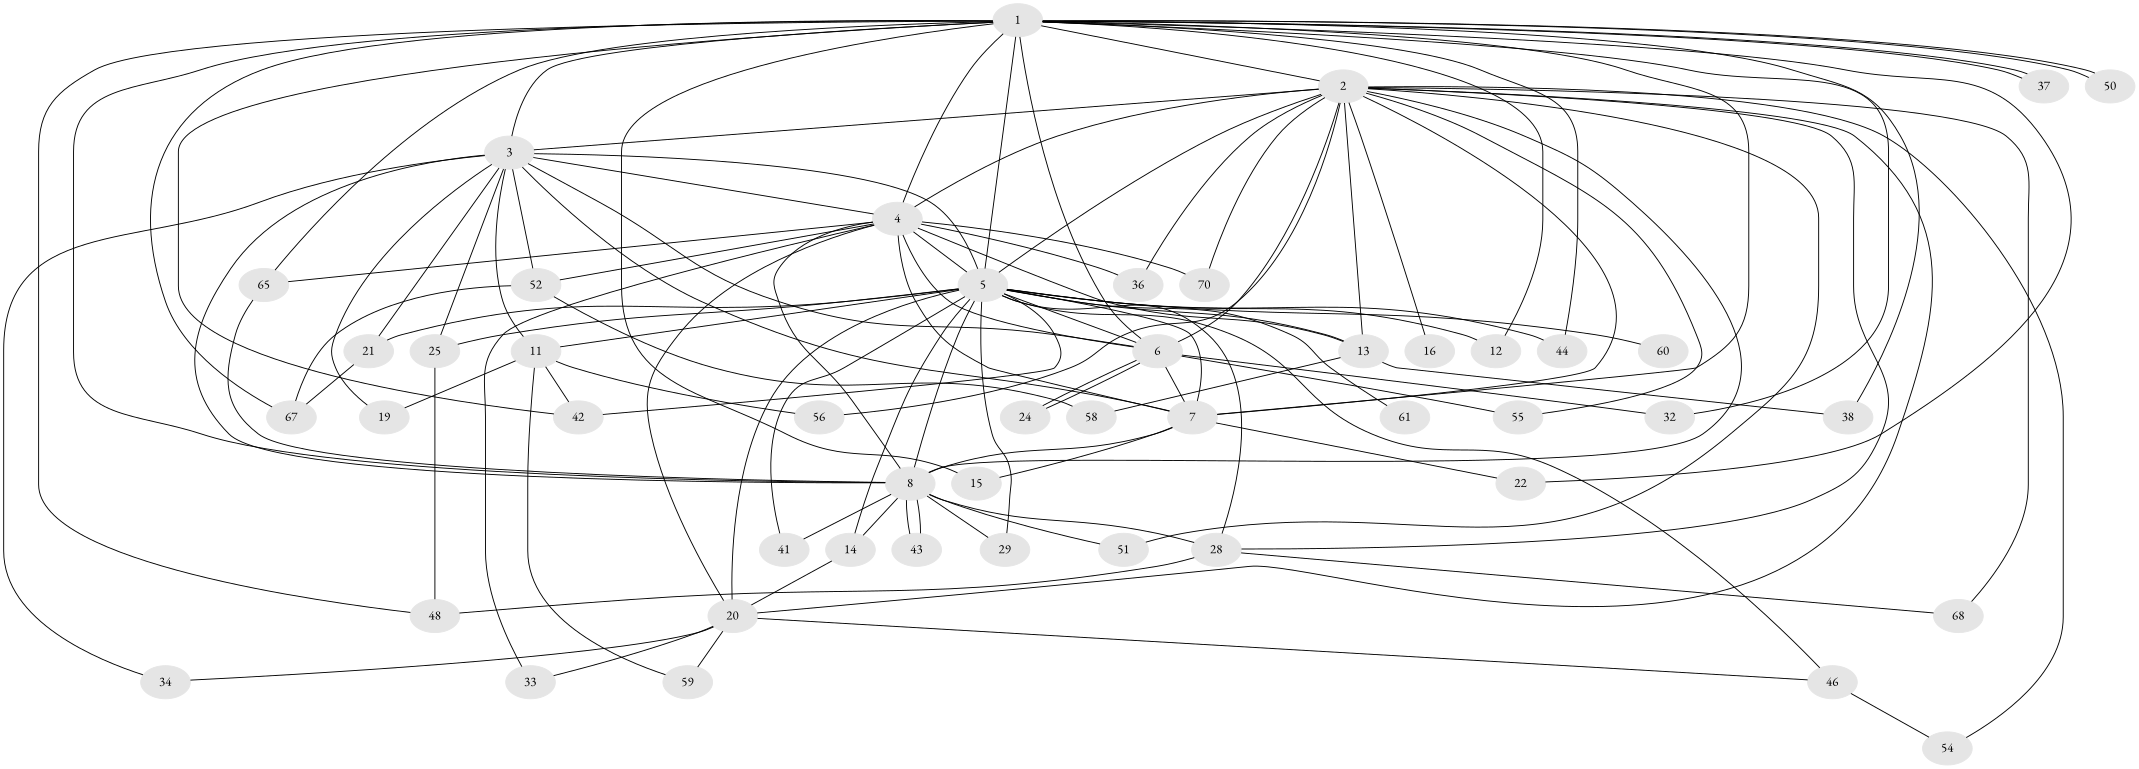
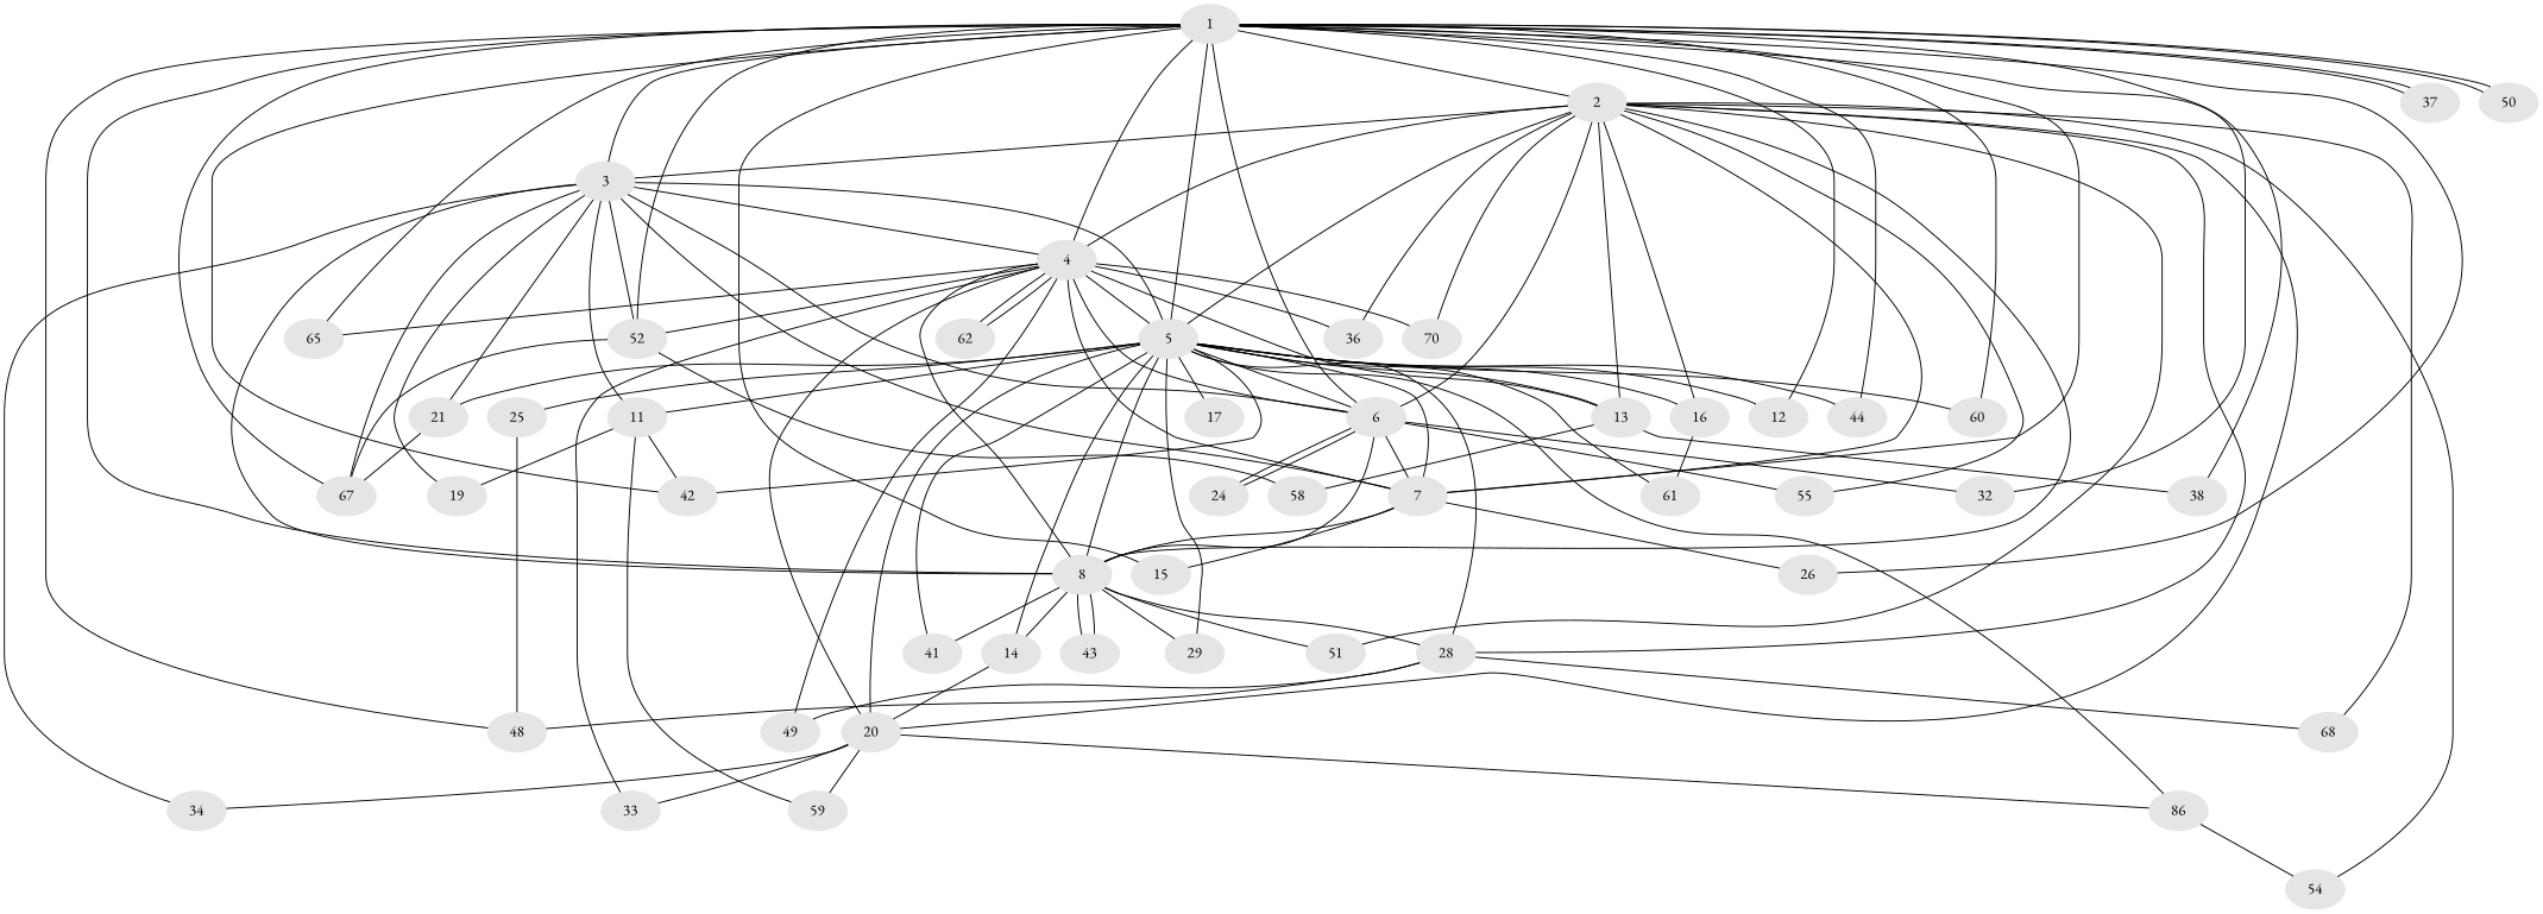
  graph {
    fontname="EB Garamond"
    node [color=gray90 fontname="EB Garamond" style=filled]
    edge [fontname="EB Garamond"]
    1 [super="+26"]
    2 [super="+18"]
    3
    4 [super="+9"]
    5 [super="+10"]
    6 [super="+27"]
    7 [super="+47"]
    8 [super="+40"]
    12
    15
-   22
+   22 [label=26]
    32
    37
    38
    42 [super="+45"]
    44
    48
    50
    52 [super="+57"]
    60
    65
    67
    13 [super="+39"]
    16 [super="+23"]
    20 [super="+35"]
    28 [super="+64"]
    36
    51
    54
    55
-   56
    68
    70
    11 [super="+31"]
    19
    21 [super="+69"]
    25 [super="+66"]
    34
    33
+   49
+   62
    14 [super="+30"]
+   17
    29
    41 [super="+53"]
-   46
+   46 [label=86]
    61
    24
    43
    58
    59
    1 -- 2
    1 -- 3
    1 -- 4 [weight=2]
    1 -- 5 [weight=2]
    1 -- 6 [weight=2]
    1 -- 7
    1 -- 8 [weight=3]
    1 -- 12
    1 -- 15
    1 -- 22
    1 -- 32
    1 -- 37
    1 -- 37
    1 -- 38
    1 -- 42
    1 -- 44
    1 -- 48
    1 -- 50
    1 -- 50
+   1 -- 52
+   1 -- 60
    1 -- 65
    1 -- 67
    2 -- 3 [weight=2]
    2 -- 4 [weight=2]
    2 -- 5 [weight=2]
    2 -- 6
    2 -- 7
    2 -- 8
    2 -- 13
    2 -- 16 [weight=2]
    2 -- 20
    2 -- 28
    2 -- 36
    2 -- 51
    2 -- 54
    2 -- 55
-   2 -- 56
    2 -- 68
    2 -- 70
    3 -- 4 [weight=2]
    3 -- 5 [weight=2]
    3 -- 6
    3 -- 7
    3 -- 8
    3 -- 52
    3 -- 11
    3 -- 19
    3 -- 21
-   3 -- 25
+   3 -- 67
    3 -- 34
    4 -- 5 [weight=4]
    4 -- 6 [weight=2]
    4 -- 7 [weight=2]
    4 -- 8 [weight=2]
    4 -- 52
    4 -- 65
    4 -- 13
    4 -- 20
    4 -- 36
    4 -- 70
    4 -- 33
+   4 -- 49
+   4 -- 62
+   4 -- 62
    5 -- 6 [weight=2]
    5 -- 7 [weight=2]
    5 -- 8 [weight=2]
    5 -- 12
    5 -- 42
    5 -- 44
    5 -- 60
    5 -- 13
+   5 -- 16
    5 -- 20
    5 -- 28
    5 -- 11 [weight=2]
    5 -- 21
    5 -- 25
    5 -- 14
+   5 -- 17 [weight=2]
    5 -- 29
    5 -- 41 [weight=2]
    5 -- 46
    5 -- 61
    6 -- 7
-   65 -- 8
+   6 -- 8
    6 -- 32
    6 -- 55
    6 -- 24
    6 -- 24
    7 -- 8 [weight=2]
    7 -- 15
    7 -- 22
    8 -- 28
    8 -- 51
    8 -- 14
    8 -- 29
    8 -- 41
    8 -- 43
    8 -- 43
    52 -- 67
    52 -- 58
    13 -- 38
    13 -- 58
+   16 -- 61
    20 -- 34
    20 -- 33
    20 -- 46
    20 -- 59
    28 -- 48
    28 -- 68
+   28 -- 49
    11 -- 42
-   11 -- 56
    11 -- 19
    11 -- 59
    21 -- 67
    25 -- 48
    14 -- 20
    46 -- 54
  }
